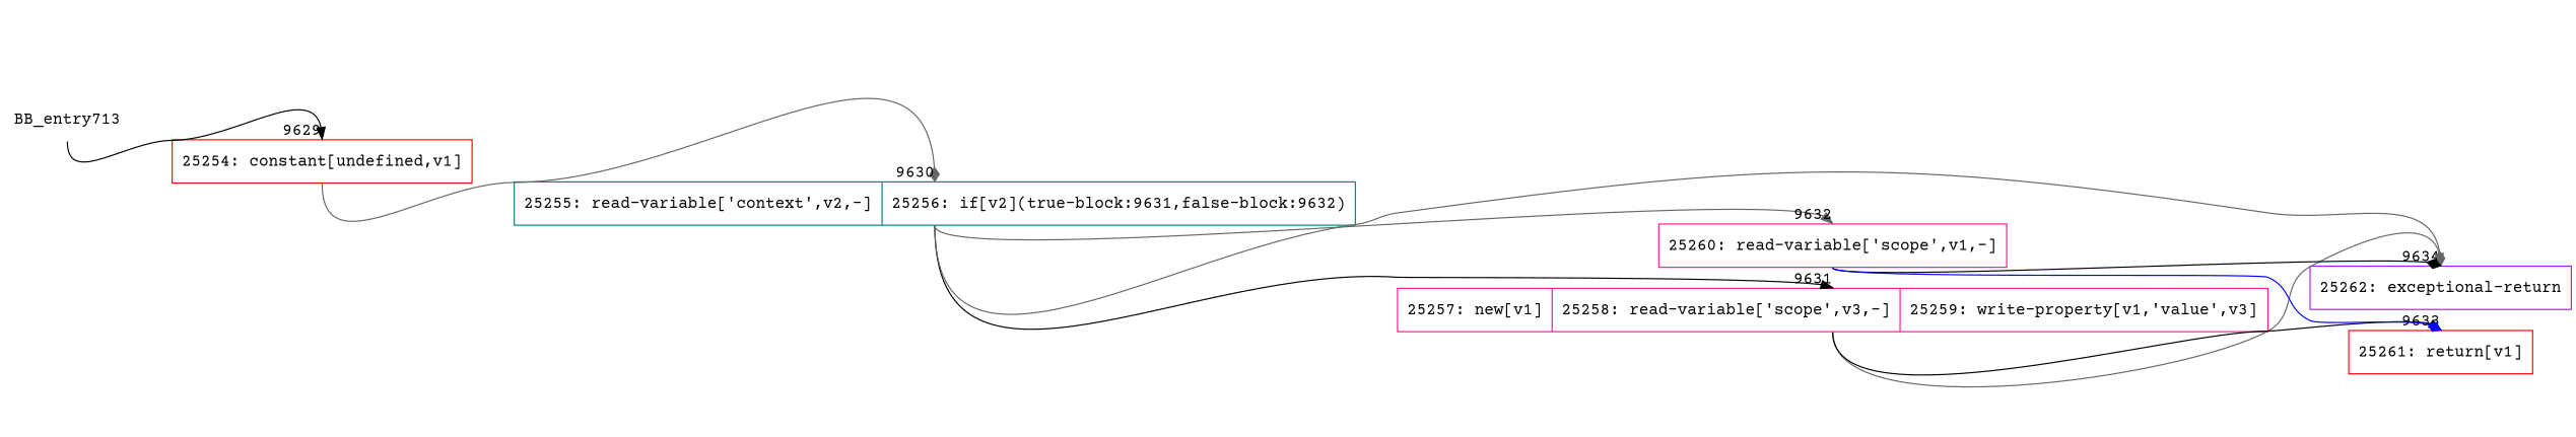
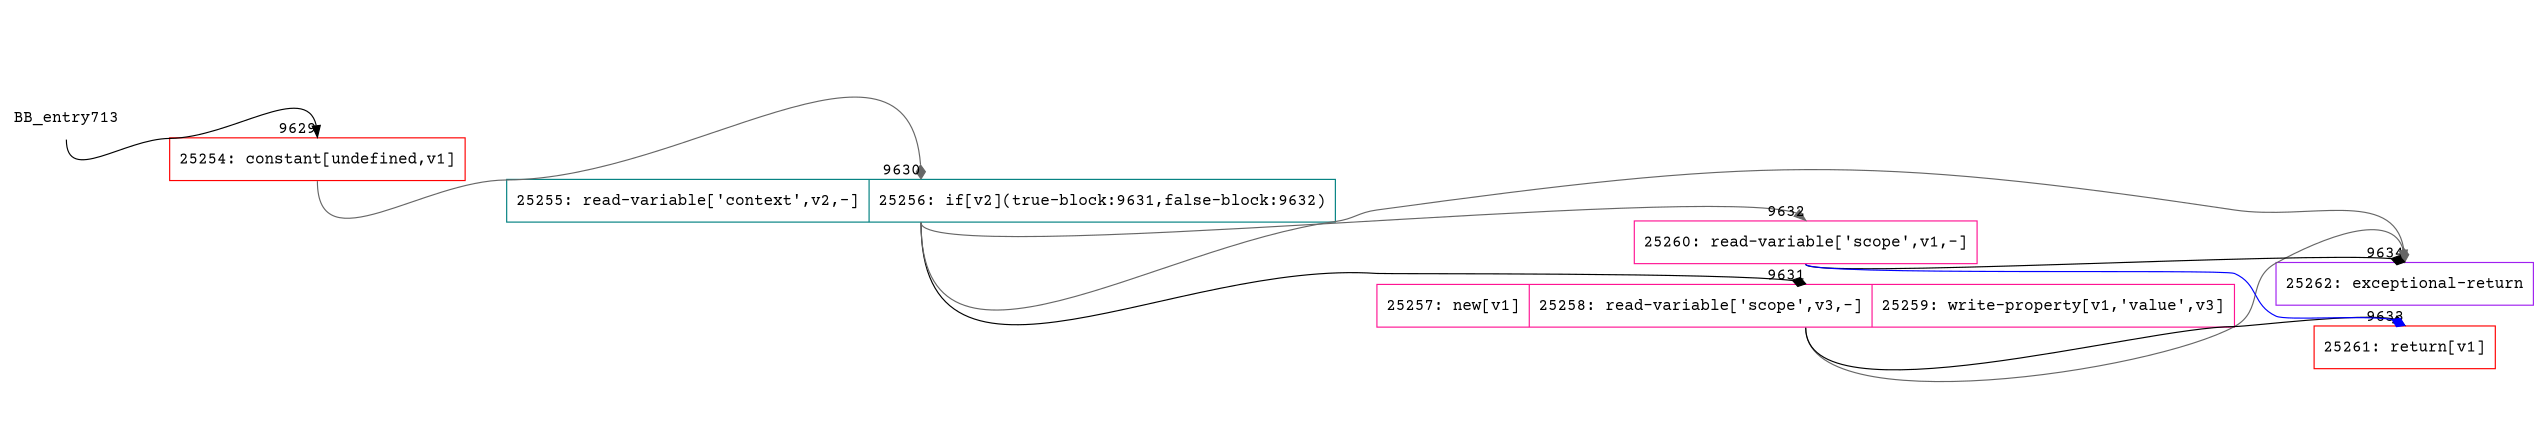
  digraph {
    fontname="Courier Prime"
    rankdir=LR
    node [color=red fontname="Courier Prime" shape=record]
    edge [arrowhead=normal color=black fontname="Courier Prime" headport=n tailport=s]
    BB_entry713 [shape=none]
    n2 [label="{25254: constant[undefined,v1]}"]
    n3 [color=teal label="{25255: read-variable['context',v2,-]|25256: if[v2](true-block:9631,false-block:9632)}"]
    n4 [color=deeppink label="{25257: new[v1]|25258: read-variable['scope',v3,-]|25259: write-property[v1,'value',v3]}"]
    n5 [color=deeppink label="{25260: read-variable['scope',v1,-]}"]
    n6 [color=purple label="{25262: exceptional-return}"]
    n7 [label="{25261: return[v1]}"]
    BB_entry713 -> n2 [headlabel="    9629"]
    n2 -> n3 [arrowhead=diamond color=gray40 headlabel="      9630"]
-   n3 -> n4 [headlabel="      9631"]
+   n3 -> n4 [arrowhead=diamond headlabel="      9631"]
    n3 -> n5 [color=gray40 headlabel="      9632"]
    n3 -> n6 [arrowhead=diamond color=gray40 headlabel="      9634"]
    n4 -> n6 [color=gray40]
    n4 -> n7 [headlabel="      9633"]
    n5 -> n6 [arrowhead=diamond]
    n5 -> n7 [arrowhead=diamond color=blue]
  }
